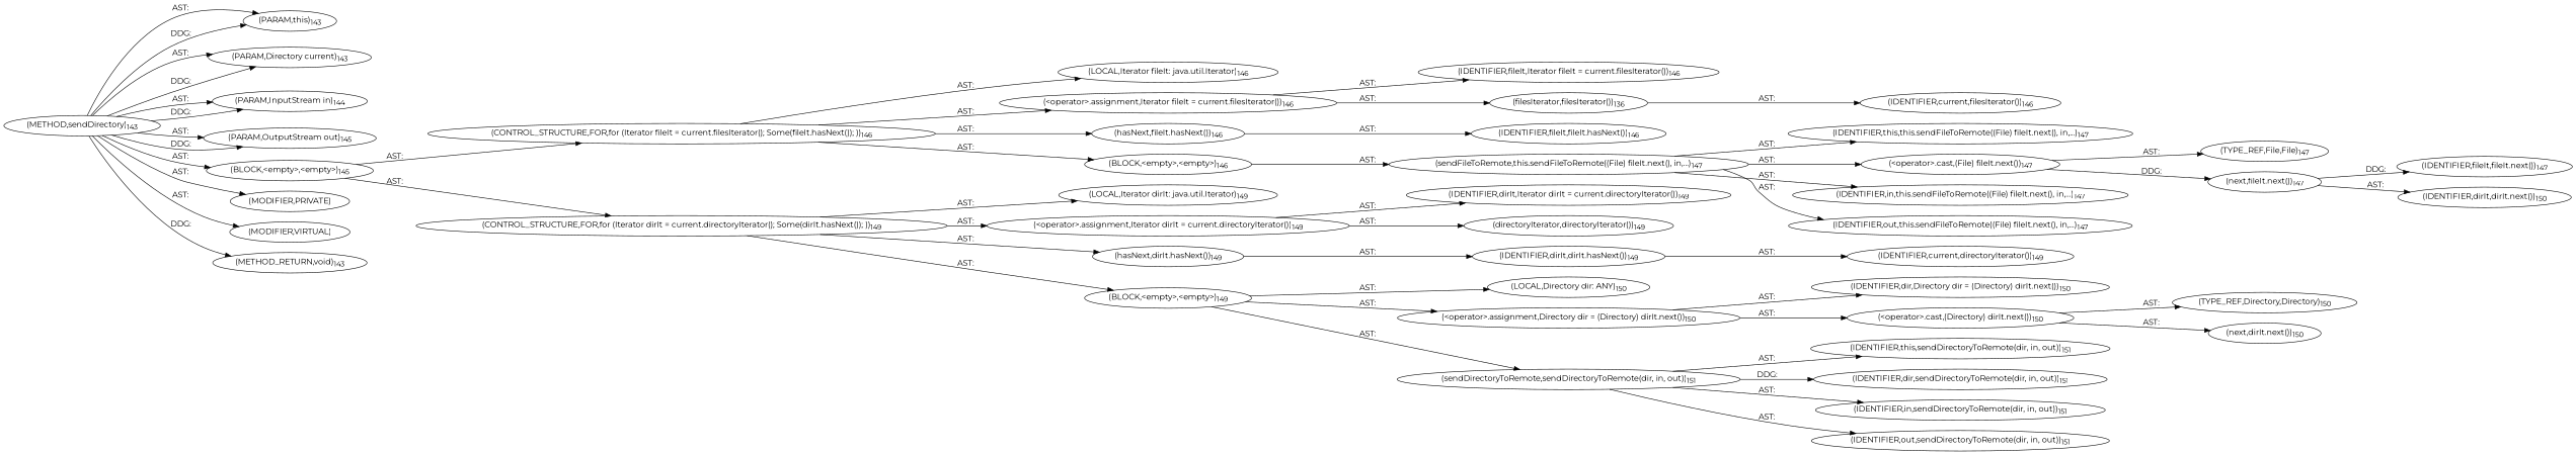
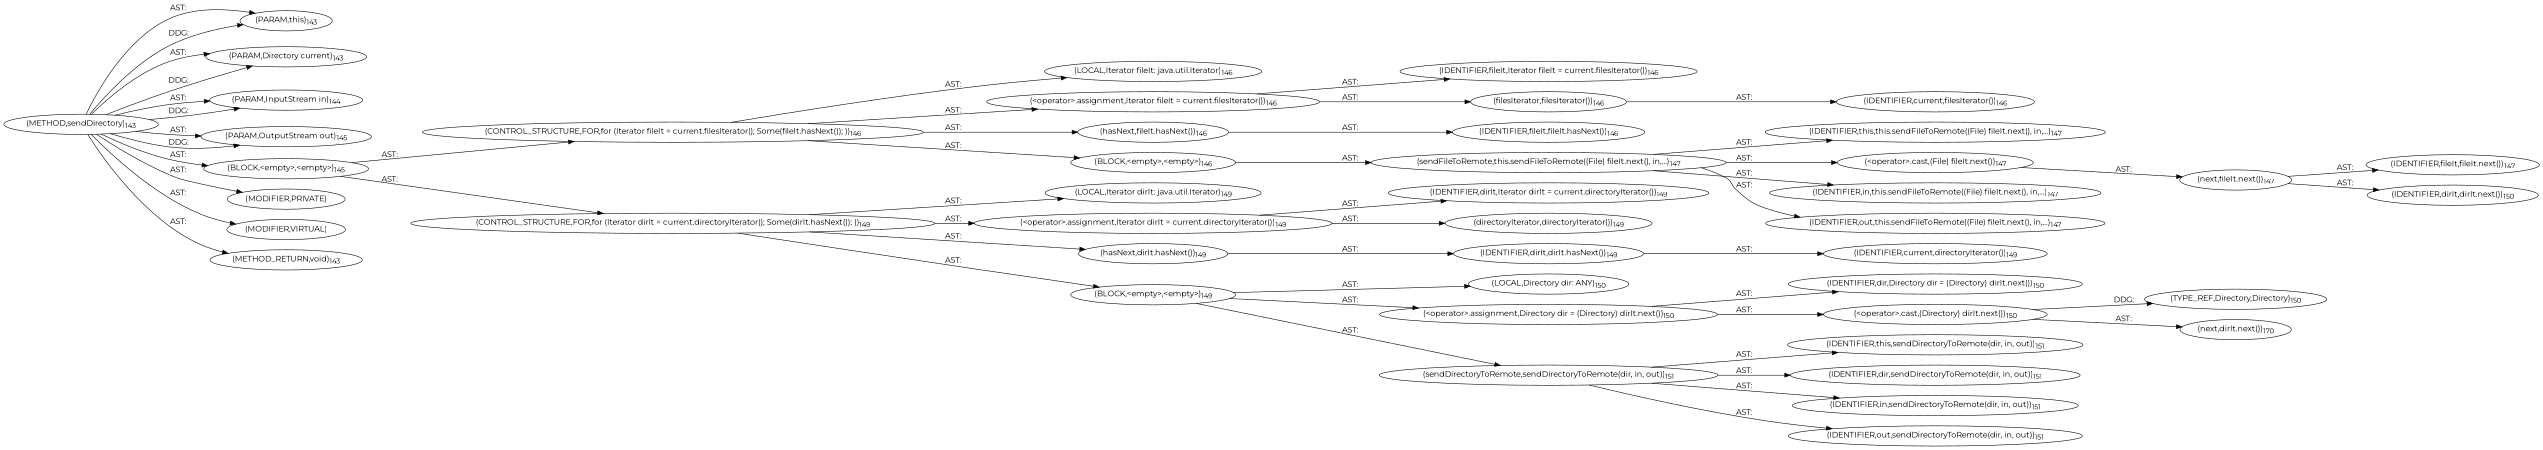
  digraph {
    fontname=Montserrat
    rankdir=LR
    node [fontname=Montserrat]
    edge [fontname=Montserrat]
    n1 [label=<(METHOD,sendDirectory)<SUB>143</SUB>>]
    n2 [label=<(PARAM,this)<SUB>143</SUB>>]
    n3 [label=<(PARAM,Directory current)<SUB>143</SUB>>]
    n4 [label=<(PARAM,InputStream in)<SUB>144</SUB>>]
    n5 [label=<(PARAM,OutputStream out)<SUB>145</SUB>>]
    n6 [label=<(BLOCK,&lt;empty&gt;,&lt;empty&gt;)<SUB>145</SUB>>]
    n7 [label=<(MODIFIER,PRIVATE)>]
    n8 [label=<(MODIFIER,VIRTUAL)>]
    n9 [label=<(METHOD_RETURN,void)<SUB>143</SUB>>]
    n10 [label=<(CONTROL_STRUCTURE,FOR,for (Iterator fileIt = current.filesIterator(); Some(fileIt.hasNext()); ))<SUB>146</SUB>>]
    n11 [label=<(CONTROL_STRUCTURE,FOR,for (Iterator dirIt = current.directoryIterator(); Some(dirIt.hasNext()); ))<SUB>149</SUB>>]
    n12 [label=<(LOCAL,Iterator fileIt: java.util.Iterator)<SUB>146</SUB>>]
    n13 [label=<(&lt;operator&gt;.assignment,Iterator fileIt = current.filesIterator())<SUB>146</SUB>>]
    n14 [label=<(hasNext,fileIt.hasNext())<SUB>146</SUB>>]
    n15 [label=<(BLOCK,&lt;empty&gt;,&lt;empty&gt;)<SUB>146</SUB>>]
    n16 [label=<(LOCAL,Iterator dirIt: java.util.Iterator)<SUB>149</SUB>>]
    n17 [label=<(&lt;operator&gt;.assignment,Iterator dirIt = current.directoryIterator())<SUB>149</SUB>>]
    n18 [label=<(hasNext,dirIt.hasNext())<SUB>149</SUB>>]
    n19 [label=<(BLOCK,&lt;empty&gt;,&lt;empty&gt;)<SUB>149</SUB>>]
    n20 [label=<(IDENTIFIER,fileIt,Iterator fileIt = current.filesIterator())<SUB>146</SUB>>]
-   n21 [label=<(filesIterator,filesIterator())<SUB>136</SUB>>]
+   n21 [label=<(filesIterator,filesIterator())<SUB>146</SUB>>]
    n22 [label=<(IDENTIFIER,fileIt,fileIt.hasNext())<SUB>146</SUB>>]
    n23 [label=<(sendFileToRemote,this.sendFileToRemote((File) fileIt.next(), in,...)<SUB>147</SUB>>]
    n24 [label=<(IDENTIFIER,current,filesIterator())<SUB>146</SUB>>]
    n25 [label=<(IDENTIFIER,this,this.sendFileToRemote((File) fileIt.next(), in,...)<SUB>147</SUB>>]
    n26 [label=<(&lt;operator&gt;.cast,(File) fileIt.next())<SUB>147</SUB>>]
    n27 [label=<(IDENTIFIER,in,this.sendFileToRemote((File) fileIt.next(), in,...)<SUB>147</SUB>>]
    n28 [label=<(IDENTIFIER,out,this.sendFileToRemote((File) fileIt.next(), in,...)<SUB>147</SUB>>]
-   n29 [label=<(TYPE_REF,File,File)<SUB>147</SUB>>]
    n30 [label=<(next,fileIt.next())<SUB>147</SUB>>]
    n31 [label=<(IDENTIFIER,fileIt,fileIt.next())<SUB>147</SUB>>]
    n32 [label=<(IDENTIFIER,dirIt,dirIt.next())<SUB>150</SUB>>]
    n33 [label=<(IDENTIFIER,dirIt,Iterator dirIt = current.directoryIterator())<SUB>149</SUB>>]
    n34 [label=<(directoryIterator,directoryIterator())<SUB>149</SUB>>]
    n35 [label=<(IDENTIFIER,dirIt,dirIt.hasNext())<SUB>149</SUB>>]
    n36 [label=<(LOCAL,Directory dir: ANY)<SUB>150</SUB>>]
    n37 [label=<(&lt;operator&gt;.assignment,Directory dir = (Directory) dirIt.next())<SUB>150</SUB>>]
    n38 [label=<(sendDirectoryToRemote,sendDirectoryToRemote(dir, in, out))<SUB>151</SUB>>]
    n39 [label=<(IDENTIFIER,current,directoryIterator())<SUB>149</SUB>>]
    n40 [label=<(IDENTIFIER,dir,Directory dir = (Directory) dirIt.next())<SUB>150</SUB>>]
    n41 [label=<(&lt;operator&gt;.cast,(Directory) dirIt.next())<SUB>150</SUB>>]
    n42 [label=<(IDENTIFIER,this,sendDirectoryToRemote(dir, in, out))<SUB>151</SUB>>]
    n43 [label=<(IDENTIFIER,dir,sendDirectoryToRemote(dir, in, out))<SUB>151</SUB>>]
    n44 [label=<(IDENTIFIER,in,sendDirectoryToRemote(dir, in, out))<SUB>151</SUB>>]
    n45 [label=<(IDENTIFIER,out,sendDirectoryToRemote(dir, in, out))<SUB>151</SUB>>]
    n46 [label=<(TYPE_REF,Directory,Directory)<SUB>150</SUB>>]
-   n47 [label=<(next,dirIt.next())<SUB>150</SUB>>]
+   n47 [label=<(next,dirIt.next())<SUB>170</SUB>>]
    n1 -> n2 [label="AST: "]
    n1 -> n2 [label="DDG: "]
    n1 -> n3 [label="AST: "]
    n1 -> n3 [label="DDG: "]
    n1 -> n4 [label="AST: "]
    n1 -> n4 [label="DDG: "]
    n1 -> n5 [label="AST: "]
    n1 -> n5 [label="DDG: "]
    n1 -> n6 [label="AST: "]
    n1 -> n7 [label="AST: "]
    n1 -> n8 [label="AST: "]
-   n1 -> n9 [label="DDG: "]
+   n1 -> n9 [label="AST: "]
    n6 -> n10 [label="AST: "]
    n6 -> n11 [label="AST: "]
    n10 -> n12 [label="AST: "]
    n10 -> n13 [label="AST: "]
    n10 -> n14 [label="AST: "]
    n10 -> n15 [label="AST: "]
    n11 -> n16 [label="AST: "]
    n11 -> n17 [label="AST: "]
    n11 -> n18 [label="AST: "]
    n11 -> n19 [label="AST: "]
    n13 -> n20 [label="AST: "]
    n13 -> n21 [label="AST: "]
    n14 -> n22 [label="AST: "]
    n15 -> n23 [label="AST: "]
    n17 -> n33 [label="AST: "]
    n17 -> n34 [label="AST: "]
    n18 -> n35 [label="AST: "]
    n19 -> n36 [label="AST: "]
    n19 -> n37 [label="AST: "]
    n19 -> n38 [label="AST: "]
    n21 -> n24 [label="AST: "]
    n23 -> n25 [label="AST: "]
    n23 -> n26 [label="AST: "]
    n23 -> n27 [label="AST: "]
    n23 -> n28 [label="AST: "]
-   n26 -> n29 [label="AST: "]
-   n26 -> n30 [label="DDG: "]
-   n30 -> n31 [label="DDG: "]
+   n26 -> n30 [label="AST: "]
+   n30 -> n31 [label="AST: "]
    n30 -> n32 [label="AST: "]
    n35 -> n39 [label="AST: "]
    n37 -> n40 [label="AST: "]
    n37 -> n41 [label="AST: "]
    n38 -> n42 [label="AST: "]
-   n38 -> n43 [label="DDG: "]
+   n38 -> n43 [label="AST: "]
    n38 -> n44 [label="AST: "]
    n38 -> n45 [label="AST: "]
-   n41 -> n46 [label="AST: "]
+   n41 -> n46 [label="DDG: "]
    n41 -> n47 [label="AST: "]
  }
